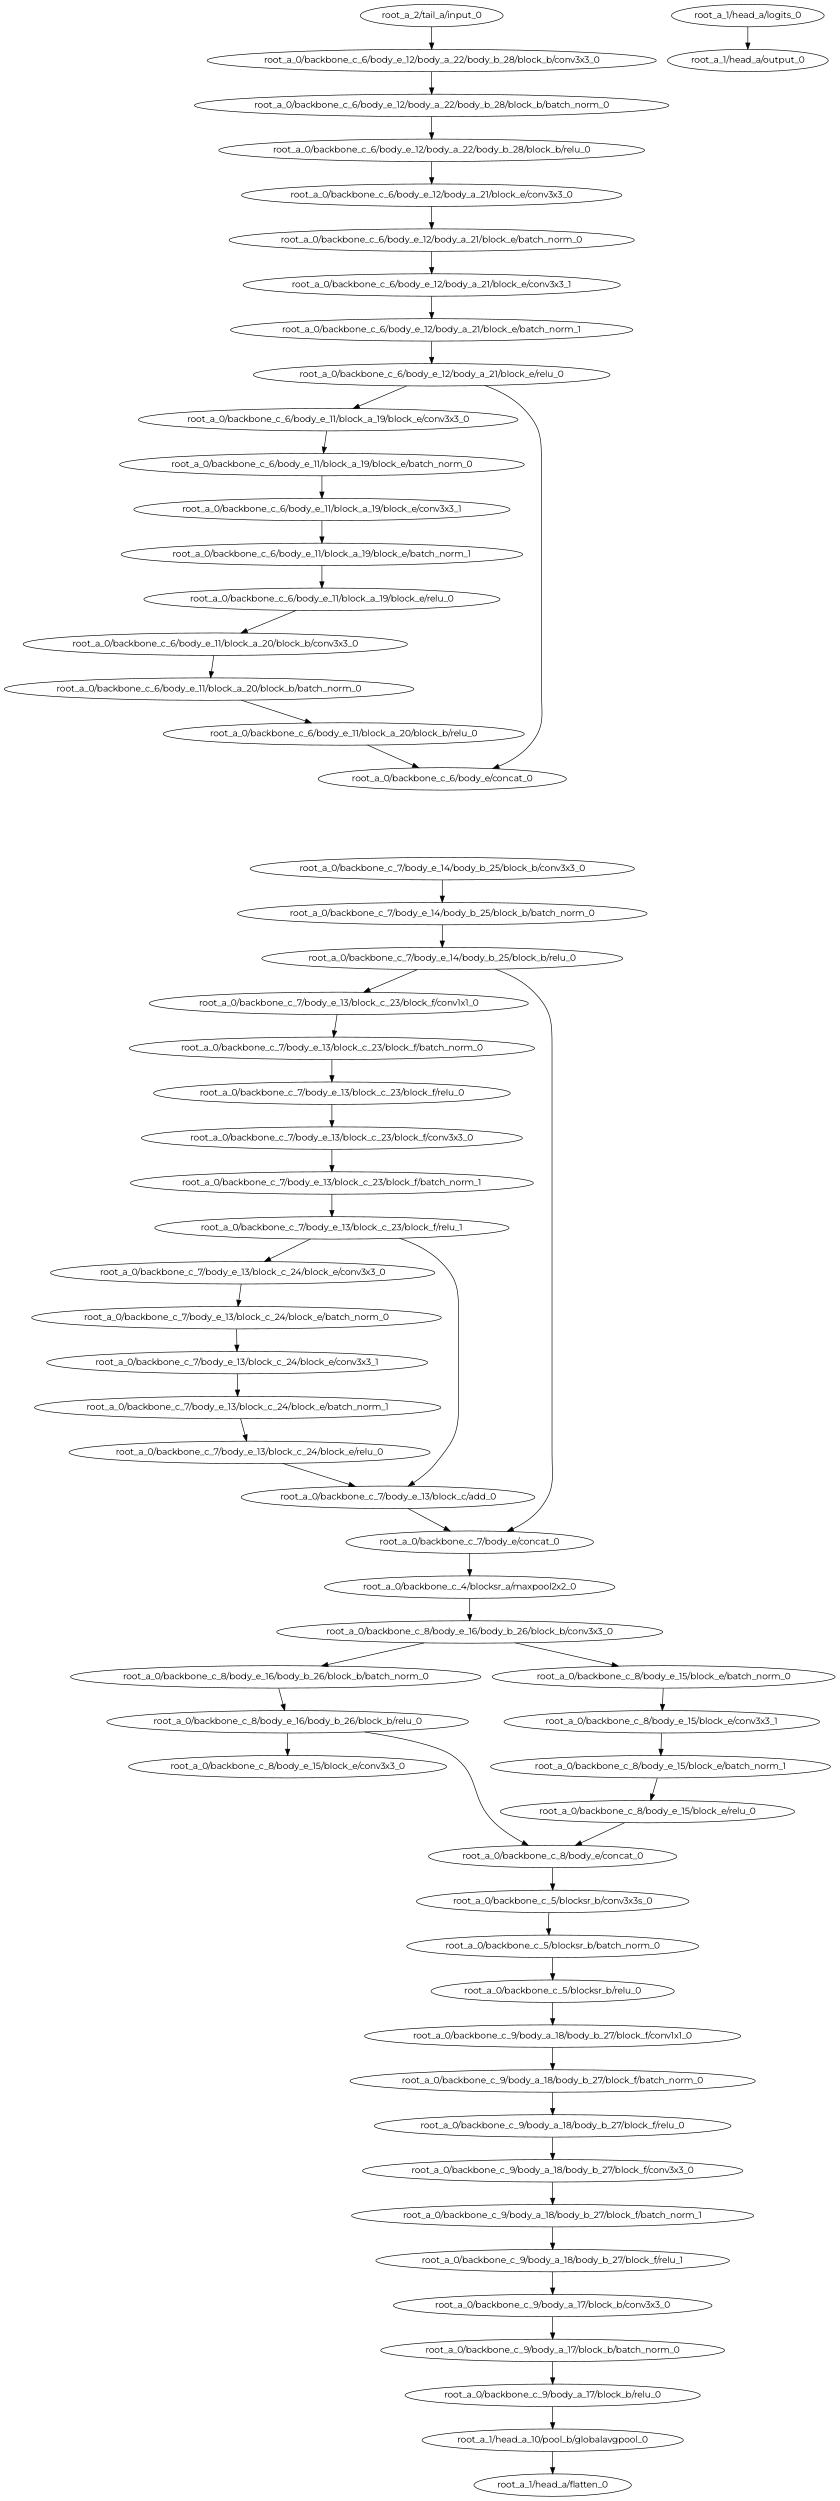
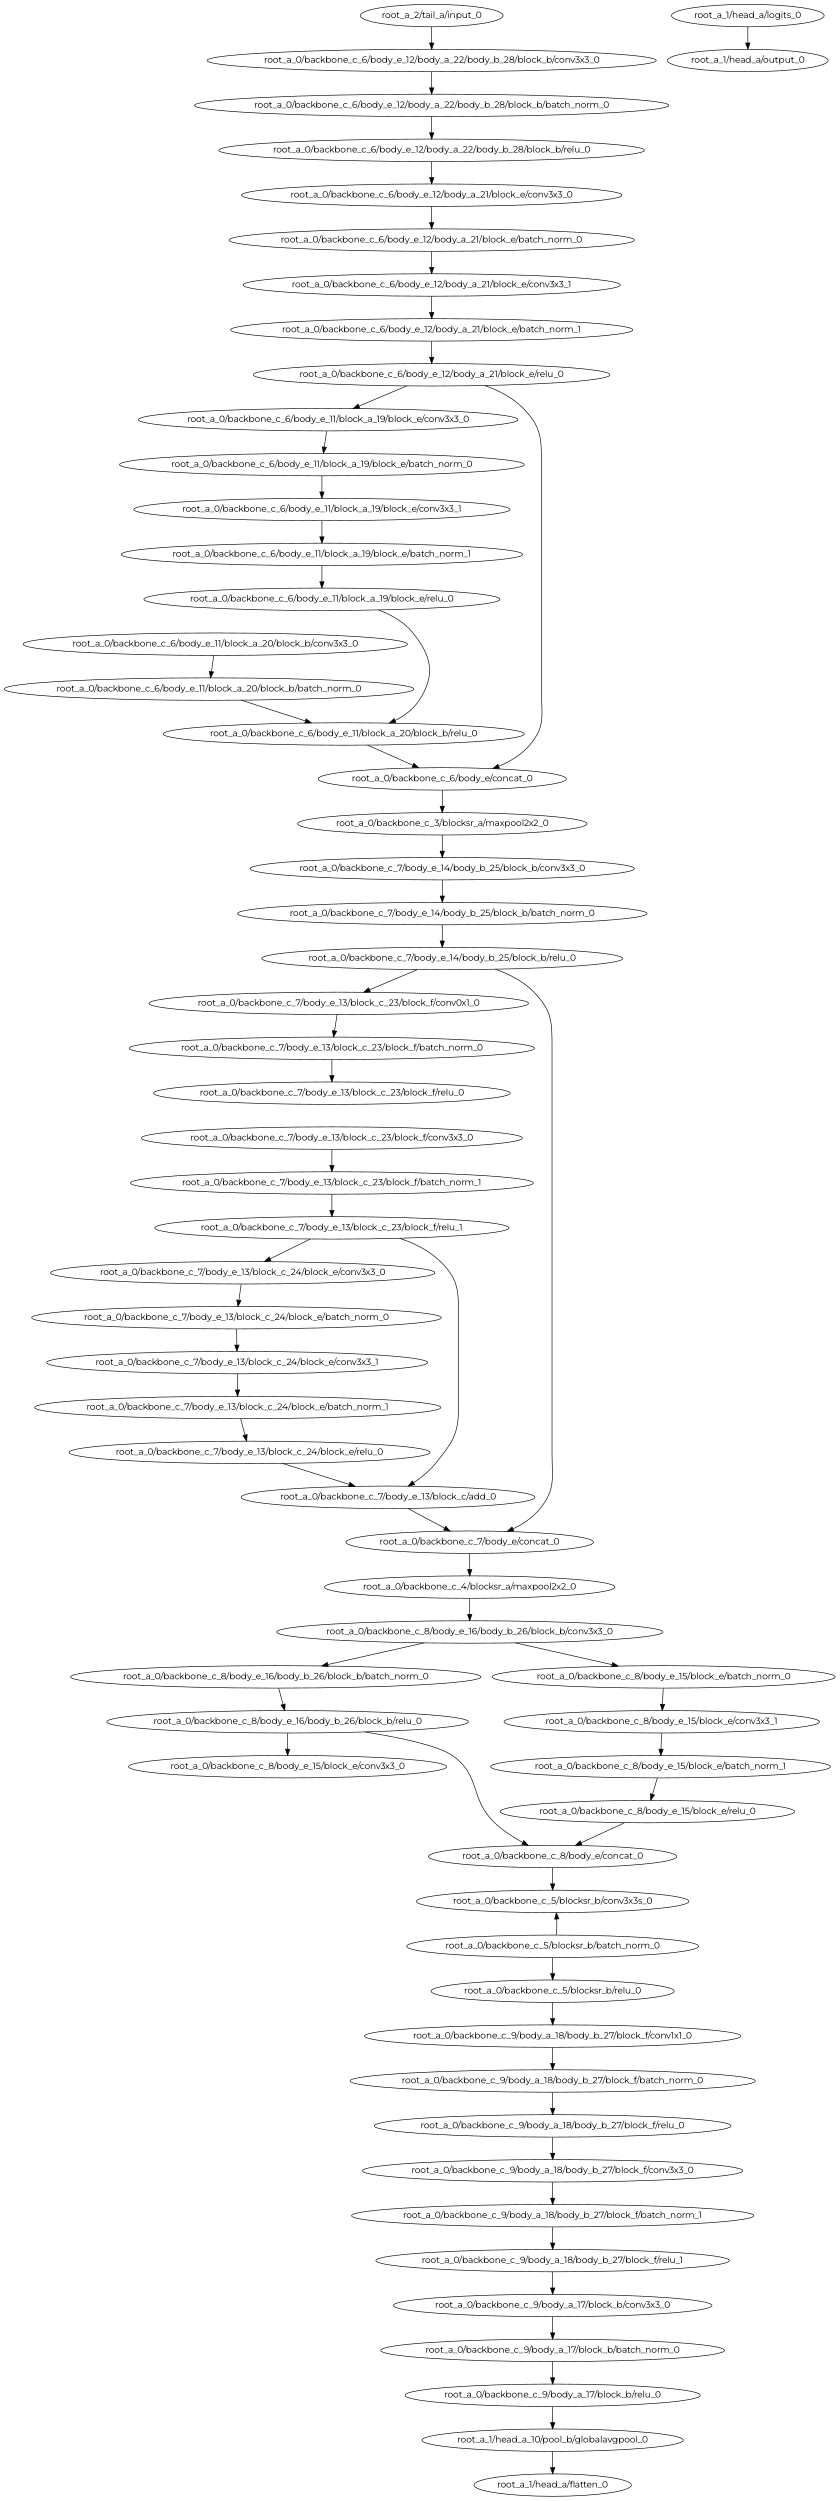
  digraph {
    fontname=Montserrat
    node [fontname=Montserrat]
    edge [fontname=Montserrat]
    "root_a_2/tail_a/input_0"
    "root_a_0/backbone_c_6/body_e_12/body_a_22/body_b_28/block_b/conv3x3_0"
    "root_a_0/backbone_c_6/body_e_12/body_a_22/body_b_28/block_b/batch_norm_0"
    "root_a_0/backbone_c_6/body_e_12/body_a_22/body_b_28/block_b/relu_0"
    "root_a_0/backbone_c_6/body_e_12/body_a_21/block_e/conv3x3_0"
    "root_a_0/backbone_c_6/body_e_12/body_a_21/block_e/batch_norm_0"
    "root_a_0/backbone_c_6/body_e_12/body_a_21/block_e/conv3x3_1"
    "root_a_0/backbone_c_6/body_e_12/body_a_21/block_e/batch_norm_1"
    "root_a_0/backbone_c_6/body_e_12/body_a_21/block_e/relu_0"
    "root_a_0/backbone_c_6/body_e_11/block_a_19/block_e/conv3x3_0"
    "root_a_0/backbone_c_6/body_e/concat_0"
    "root_a_0/backbone_c_6/body_e_11/block_a_19/block_e/batch_norm_0"
+   "root_a_0/backbone_c_3/blocksr_a/maxpool2x2_0"
    "root_a_0/backbone_c_6/body_e_11/block_a_19/block_e/conv3x3_1"
    "root_a_0/backbone_c_6/body_e_11/block_a_19/block_e/batch_norm_1"
    "root_a_0/backbone_c_6/body_e_11/block_a_19/block_e/relu_0"
    "root_a_0/backbone_c_6/body_e_11/block_a_20/block_b/conv3x3_0"
    "root_a_0/backbone_c_6/body_e_11/block_a_20/block_b/batch_norm_0"
    "root_a_0/backbone_c_6/body_e_11/block_a_20/block_b/relu_0"
    "root_a_0/backbone_c_7/body_e_14/body_b_25/block_b/conv3x3_0"
    "root_a_0/backbone_c_7/body_e_14/body_b_25/block_b/batch_norm_0"
    "root_a_0/backbone_c_7/body_e_14/body_b_25/block_b/relu_0"
-   "root_a_0/backbone_c_7/body_e_13/block_c_23/block_f/conv1x1_0"
+   "root_a_0/backbone_c_7/body_e_13/block_c_23/block_f/conv1x1_0" [label="root_a_0/backbone_c_7/body_e_13/block_c_23/block_f/conv0x1_0"]
    "root_a_0/backbone_c_7/body_e/concat_0"
    "root_a_0/backbone_c_7/body_e_13/block_c_23/block_f/batch_norm_0"
    "root_a_0/backbone_c_4/blocksr_a/maxpool2x2_0"
    "root_a_0/backbone_c_7/body_e_13/block_c_23/block_f/relu_0"
    "root_a_0/backbone_c_7/body_e_13/block_c_23/block_f/conv3x3_0"
    "root_a_0/backbone_c_7/body_e_13/block_c_23/block_f/batch_norm_1"
    "root_a_0/backbone_c_7/body_e_13/block_c_23/block_f/relu_1"
    "root_a_0/backbone_c_7/body_e_13/block_c_24/block_e/conv3x3_0"
    "root_a_0/backbone_c_7/body_e_13/block_c/add_0"
    "root_a_0/backbone_c_7/body_e_13/block_c_24/block_e/batch_norm_0"
    "root_a_0/backbone_c_7/body_e_13/block_c_24/block_e/conv3x3_1"
    "root_a_0/backbone_c_7/body_e_13/block_c_24/block_e/batch_norm_1"
    "root_a_0/backbone_c_7/body_e_13/block_c_24/block_e/relu_0"
    "root_a_0/backbone_c_8/body_e_16/body_b_26/block_b/conv3x3_0"
    "root_a_0/backbone_c_8/body_e_16/body_b_26/block_b/batch_norm_0"
    "root_a_0/backbone_c_8/body_e_15/block_e/batch_norm_0"
    "root_a_0/backbone_c_8/body_e_16/body_b_26/block_b/relu_0"
    "root_a_0/backbone_c_8/body_e_15/block_e/conv3x3_0"
    "root_a_0/backbone_c_8/body_e/concat_0"
    "root_a_0/backbone_c_5/blocksr_b/conv3x3s_0"
    "root_a_0/backbone_c_8/body_e_15/block_e/conv3x3_1"
    "root_a_0/backbone_c_8/body_e_15/block_e/batch_norm_1"
    "root_a_0/backbone_c_8/body_e_15/block_e/relu_0"
    "root_a_0/backbone_c_5/blocksr_b/batch_norm_0"
    "root_a_0/backbone_c_5/blocksr_b/relu_0"
    "root_a_0/backbone_c_9/body_a_18/body_b_27/block_f/conv1x1_0"
    "root_a_0/backbone_c_9/body_a_18/body_b_27/block_f/batch_norm_0"
    "root_a_0/backbone_c_9/body_a_18/body_b_27/block_f/relu_0"
    "root_a_0/backbone_c_9/body_a_18/body_b_27/block_f/conv3x3_0"
    "root_a_0/backbone_c_9/body_a_18/body_b_27/block_f/batch_norm_1"
    "root_a_0/backbone_c_9/body_a_18/body_b_27/block_f/relu_1"
    "root_a_0/backbone_c_9/body_a_17/block_b/conv3x3_0"
    "root_a_0/backbone_c_9/body_a_17/block_b/batch_norm_0"
    "root_a_0/backbone_c_9/body_a_17/block_b/relu_0"
    "root_a_1/head_a_10/pool_b/globalavgpool_0"
    "root_a_1/head_a/flatten_0"
    "root_a_1/head_a/logits_0"
    "root_a_1/head_a/output_0"
    "root_a_2/tail_a/input_0" -> "root_a_0/backbone_c_6/body_e_12/body_a_22/body_b_28/block_b/conv3x3_0"
    "root_a_0/backbone_c_6/body_e_12/body_a_22/body_b_28/block_b/conv3x3_0" -> "root_a_0/backbone_c_6/body_e_12/body_a_22/body_b_28/block_b/batch_norm_0"
    "root_a_0/backbone_c_6/body_e_12/body_a_22/body_b_28/block_b/batch_norm_0" -> "root_a_0/backbone_c_6/body_e_12/body_a_22/body_b_28/block_b/relu_0"
    "root_a_0/backbone_c_6/body_e_12/body_a_22/body_b_28/block_b/relu_0" -> "root_a_0/backbone_c_6/body_e_12/body_a_21/block_e/conv3x3_0"
    "root_a_0/backbone_c_6/body_e_12/body_a_21/block_e/conv3x3_0" -> "root_a_0/backbone_c_6/body_e_12/body_a_21/block_e/batch_norm_0"
    "root_a_0/backbone_c_6/body_e_12/body_a_21/block_e/batch_norm_0" -> "root_a_0/backbone_c_6/body_e_12/body_a_21/block_e/conv3x3_1"
    "root_a_0/backbone_c_6/body_e_12/body_a_21/block_e/conv3x3_1" -> "root_a_0/backbone_c_6/body_e_12/body_a_21/block_e/batch_norm_1"
    "root_a_0/backbone_c_6/body_e_12/body_a_21/block_e/batch_norm_1" -> "root_a_0/backbone_c_6/body_e_12/body_a_21/block_e/relu_0"
    "root_a_0/backbone_c_6/body_e_12/body_a_21/block_e/relu_0" -> "root_a_0/backbone_c_6/body_e_11/block_a_19/block_e/conv3x3_0"
    "root_a_0/backbone_c_6/body_e_12/body_a_21/block_e/relu_0" -> "root_a_0/backbone_c_6/body_e/concat_0"
    "root_a_0/backbone_c_6/body_e_11/block_a_19/block_e/conv3x3_0" -> "root_a_0/backbone_c_6/body_e_11/block_a_19/block_e/batch_norm_0"
+   "root_a_0/backbone_c_6/body_e/concat_0" -> "root_a_0/backbone_c_3/blocksr_a/maxpool2x2_0"
    "root_a_0/backbone_c_6/body_e_11/block_a_19/block_e/batch_norm_0" -> "root_a_0/backbone_c_6/body_e_11/block_a_19/block_e/conv3x3_1"
+   "root_a_0/backbone_c_3/blocksr_a/maxpool2x2_0" -> "root_a_0/backbone_c_7/body_e_14/body_b_25/block_b/conv3x3_0"
    "root_a_0/backbone_c_6/body_e_11/block_a_19/block_e/conv3x3_1" -> "root_a_0/backbone_c_6/body_e_11/block_a_19/block_e/batch_norm_1"
    "root_a_0/backbone_c_6/body_e_11/block_a_19/block_e/batch_norm_1" -> "root_a_0/backbone_c_6/body_e_11/block_a_19/block_e/relu_0"
-   "root_a_0/backbone_c_6/body_e_11/block_a_19/block_e/relu_0" -> "root_a_0/backbone_c_6/body_e_11/block_a_20/block_b/conv3x3_0"
+   "root_a_0/backbone_c_6/body_e_11/block_a_19/block_e/relu_0" -> "root_a_0/backbone_c_6/body_e_11/block_a_20/block_b/relu_0"
    "root_a_0/backbone_c_6/body_e_11/block_a_20/block_b/conv3x3_0" -> "root_a_0/backbone_c_6/body_e_11/block_a_20/block_b/batch_norm_0"
    "root_a_0/backbone_c_6/body_e_11/block_a_20/block_b/batch_norm_0" -> "root_a_0/backbone_c_6/body_e_11/block_a_20/block_b/relu_0"
    "root_a_0/backbone_c_6/body_e_11/block_a_20/block_b/relu_0" -> "root_a_0/backbone_c_6/body_e/concat_0"
    "root_a_0/backbone_c_7/body_e_14/body_b_25/block_b/conv3x3_0" -> "root_a_0/backbone_c_7/body_e_14/body_b_25/block_b/batch_norm_0"
    "root_a_0/backbone_c_7/body_e_14/body_b_25/block_b/batch_norm_0" -> "root_a_0/backbone_c_7/body_e_14/body_b_25/block_b/relu_0"
    "root_a_0/backbone_c_7/body_e_14/body_b_25/block_b/relu_0" -> "root_a_0/backbone_c_7/body_e_13/block_c_23/block_f/conv1x1_0"
    "root_a_0/backbone_c_7/body_e_14/body_b_25/block_b/relu_0" -> "root_a_0/backbone_c_7/body_e/concat_0"
    "root_a_0/backbone_c_7/body_e_13/block_c_23/block_f/conv1x1_0" -> "root_a_0/backbone_c_7/body_e_13/block_c_23/block_f/batch_norm_0"
    "root_a_0/backbone_c_7/body_e/concat_0" -> "root_a_0/backbone_c_4/blocksr_a/maxpool2x2_0"
    "root_a_0/backbone_c_7/body_e_13/block_c_23/block_f/batch_norm_0" -> "root_a_0/backbone_c_7/body_e_13/block_c_23/block_f/relu_0"
    "root_a_0/backbone_c_4/blocksr_a/maxpool2x2_0" -> "root_a_0/backbone_c_8/body_e_16/body_b_26/block_b/conv3x3_0"
-   "root_a_0/backbone_c_7/body_e_13/block_c_23/block_f/relu_0" -> "root_a_0/backbone_c_7/body_e_13/block_c_23/block_f/conv3x3_0"
    "root_a_0/backbone_c_7/body_e_13/block_c_23/block_f/conv3x3_0" -> "root_a_0/backbone_c_7/body_e_13/block_c_23/block_f/batch_norm_1"
    "root_a_0/backbone_c_7/body_e_13/block_c_23/block_f/batch_norm_1" -> "root_a_0/backbone_c_7/body_e_13/block_c_23/block_f/relu_1"
    "root_a_0/backbone_c_7/body_e_13/block_c_23/block_f/relu_1" -> "root_a_0/backbone_c_7/body_e_13/block_c_24/block_e/conv3x3_0"
    "root_a_0/backbone_c_7/body_e_13/block_c_23/block_f/relu_1" -> "root_a_0/backbone_c_7/body_e_13/block_c/add_0"
    "root_a_0/backbone_c_7/body_e_13/block_c_24/block_e/conv3x3_0" -> "root_a_0/backbone_c_7/body_e_13/block_c_24/block_e/batch_norm_0"
    "root_a_0/backbone_c_7/body_e_13/block_c/add_0" -> "root_a_0/backbone_c_7/body_e/concat_0"
    "root_a_0/backbone_c_7/body_e_13/block_c_24/block_e/batch_norm_0" -> "root_a_0/backbone_c_7/body_e_13/block_c_24/block_e/conv3x3_1"
    "root_a_0/backbone_c_7/body_e_13/block_c_24/block_e/conv3x3_1" -> "root_a_0/backbone_c_7/body_e_13/block_c_24/block_e/batch_norm_1"
    "root_a_0/backbone_c_7/body_e_13/block_c_24/block_e/batch_norm_1" -> "root_a_0/backbone_c_7/body_e_13/block_c_24/block_e/relu_0"
    "root_a_0/backbone_c_7/body_e_13/block_c_24/block_e/relu_0" -> "root_a_0/backbone_c_7/body_e_13/block_c/add_0"
    "root_a_0/backbone_c_8/body_e_16/body_b_26/block_b/conv3x3_0" -> "root_a_0/backbone_c_8/body_e_16/body_b_26/block_b/batch_norm_0"
    "root_a_0/backbone_c_8/body_e_16/body_b_26/block_b/conv3x3_0" -> "root_a_0/backbone_c_8/body_e_15/block_e/batch_norm_0"
    "root_a_0/backbone_c_8/body_e_16/body_b_26/block_b/batch_norm_0" -> "root_a_0/backbone_c_8/body_e_16/body_b_26/block_b/relu_0"
    "root_a_0/backbone_c_8/body_e_15/block_e/batch_norm_0" -> "root_a_0/backbone_c_8/body_e_15/block_e/conv3x3_1"
    "root_a_0/backbone_c_8/body_e_16/body_b_26/block_b/relu_0" -> "root_a_0/backbone_c_8/body_e_15/block_e/conv3x3_0"
    "root_a_0/backbone_c_8/body_e_16/body_b_26/block_b/relu_0" -> "root_a_0/backbone_c_8/body_e/concat_0"
    "root_a_0/backbone_c_8/body_e/concat_0" -> "root_a_0/backbone_c_5/blocksr_b/conv3x3s_0"
-   "root_a_0/backbone_c_5/blocksr_b/conv3x3s_0" -> "root_a_0/backbone_c_5/blocksr_b/batch_norm_0"
+   "root_a_0/backbone_c_5/blocksr_b/batch_norm_0" -> "root_a_0/backbone_c_5/blocksr_b/conv3x3s_0"
    "root_a_0/backbone_c_8/body_e_15/block_e/conv3x3_1" -> "root_a_0/backbone_c_8/body_e_15/block_e/batch_norm_1"
    "root_a_0/backbone_c_8/body_e_15/block_e/batch_norm_1" -> "root_a_0/backbone_c_8/body_e_15/block_e/relu_0"
    "root_a_0/backbone_c_8/body_e_15/block_e/relu_0" -> "root_a_0/backbone_c_8/body_e/concat_0"
    "root_a_0/backbone_c_5/blocksr_b/batch_norm_0" -> "root_a_0/backbone_c_5/blocksr_b/relu_0"
    "root_a_0/backbone_c_5/blocksr_b/relu_0" -> "root_a_0/backbone_c_9/body_a_18/body_b_27/block_f/conv1x1_0"
    "root_a_0/backbone_c_9/body_a_18/body_b_27/block_f/conv1x1_0" -> "root_a_0/backbone_c_9/body_a_18/body_b_27/block_f/batch_norm_0"
    "root_a_0/backbone_c_9/body_a_18/body_b_27/block_f/batch_norm_0" -> "root_a_0/backbone_c_9/body_a_18/body_b_27/block_f/relu_0"
    "root_a_0/backbone_c_9/body_a_18/body_b_27/block_f/relu_0" -> "root_a_0/backbone_c_9/body_a_18/body_b_27/block_f/conv3x3_0"
    "root_a_0/backbone_c_9/body_a_18/body_b_27/block_f/conv3x3_0" -> "root_a_0/backbone_c_9/body_a_18/body_b_27/block_f/batch_norm_1"
    "root_a_0/backbone_c_9/body_a_18/body_b_27/block_f/batch_norm_1" -> "root_a_0/backbone_c_9/body_a_18/body_b_27/block_f/relu_1"
    "root_a_0/backbone_c_9/body_a_18/body_b_27/block_f/relu_1" -> "root_a_0/backbone_c_9/body_a_17/block_b/conv3x3_0"
    "root_a_0/backbone_c_9/body_a_17/block_b/conv3x3_0" -> "root_a_0/backbone_c_9/body_a_17/block_b/batch_norm_0"
    "root_a_0/backbone_c_9/body_a_17/block_b/batch_norm_0" -> "root_a_0/backbone_c_9/body_a_17/block_b/relu_0"
    "root_a_0/backbone_c_9/body_a_17/block_b/relu_0" -> "root_a_1/head_a_10/pool_b/globalavgpool_0"
    "root_a_1/head_a_10/pool_b/globalavgpool_0" -> "root_a_1/head_a/flatten_0"
    "root_a_1/head_a/logits_0" -> "root_a_1/head_a/output_0"
  }
